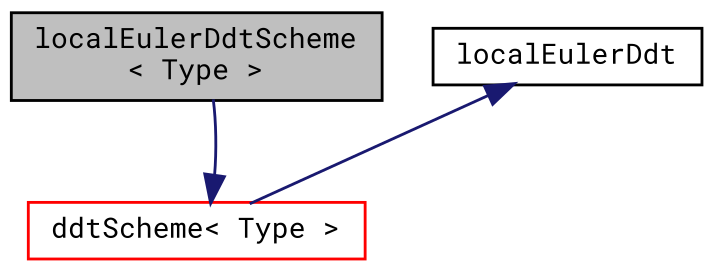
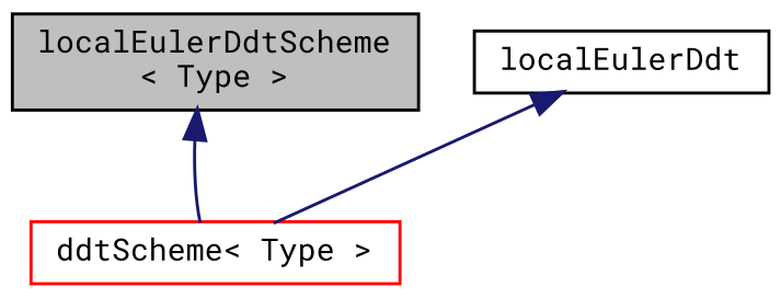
  digraph {
    fontname="Roboto Mono"
    node [color=black fontname="Roboto Mono" fontsize=10 shape=record]
    edge [color=midnightblue dir=back fontname="Roboto Mono" fontsize=10 labelfontname=Helvetica labelfontsize=10 style=solid]
    n1 [fillcolor=grey75 fontcolor=black height=0.2 label="localEulerDdtScheme\l\< Type \>" style=filled width=0.4]
    n2 [height=0.2 label=localEulerDdt width=0.4]
    n3 [color=red height=0.2 label="ddtScheme\< Type \>" width=0.4]
    n2 -> n3
-   n3 -> n1
+   n1 -> n3
  }
